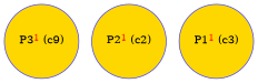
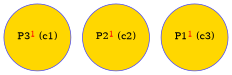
  digraph {
    node [color="#4040ff" fillcolor=gold shape=circle style=filled]
-   n1 [label=<P3<FONT COLOR="red"><SUP>1</SUP></FONT>&nbsp;(c9)>]
+   n1 [label=<P3<FONT COLOR="red"><SUP>1</SUP></FONT>&nbsp;(c1)>]
    n2 [label=<P2<FONT COLOR="red"><SUP>1</SUP></FONT>&nbsp;(c2)>]
    n3 [label=<P1<FONT COLOR="red"><SUP>1</SUP></FONT>&nbsp;(c3)>]
  }
